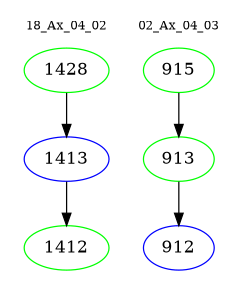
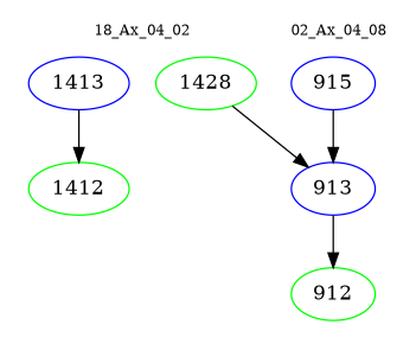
  digraph {
    node [color=green]
    edge [color=black]
    n1 [label=1428]
    n2 [color=blue label=1413]
    n3 [label=1412]
-   n4 [label=915]
-   n5 [label=913]
-   n6 [color=blue label=912]
+   n4 [color=blue label=915]
+   n5 [color=blue label=913]
+   n6 [label=912]
    subgraph cluster_1 {
      color=white
      fontsize=10
      label="18_Ax_04_02"
      n1
      n2
      n3
    }
    subgraph cluster_2 {
      color=white
      fontsize=10
-     label="02_Ax_04_03"
+     label="02_Ax_04_08"
      n4
      n5
      n6
    }
-   n1 -> n2
+   n1 -> n5
    n2 -> n3
    n4 -> n5
    n5 -> n6
  }
